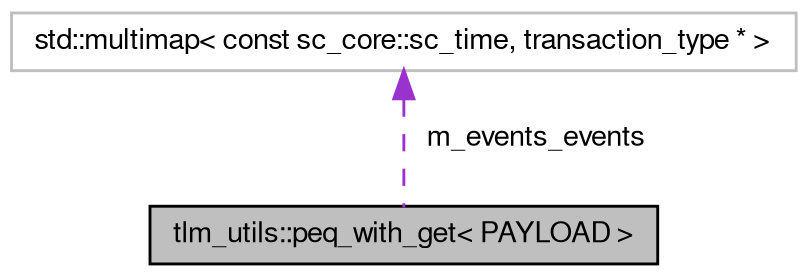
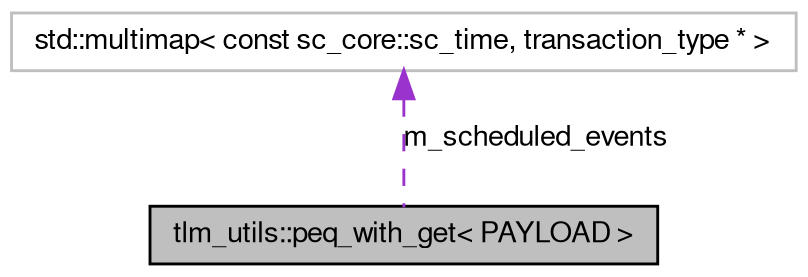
  digraph {
    node [fontname=FreeSans fontsize=10 shape=record style=filled]
    n1 [color=black fillcolor=grey75 fontcolor=black height=0.2 label="tlm_utils::peq_with_get\< PAYLOAD \>" width=0.4]
    n2 [color=grey75 fillcolor=white height=0.2 label="std::multimap\< const sc_core::sc_time, transaction_type * \>" width=0.4]
-   n2 -> n1 [color=darkorchid3 dir=back fontname=FreeSans fontsize=10 label=m_events_events labelfontname=FreeSans labelfontsize=10 style=dashed]
+   n2 -> n1 [color=darkorchid3 dir=back fontname=FreeSans fontsize=10 label=m_scheduled_events labelfontname=FreeSans labelfontsize=10 style=dashed]
  }
